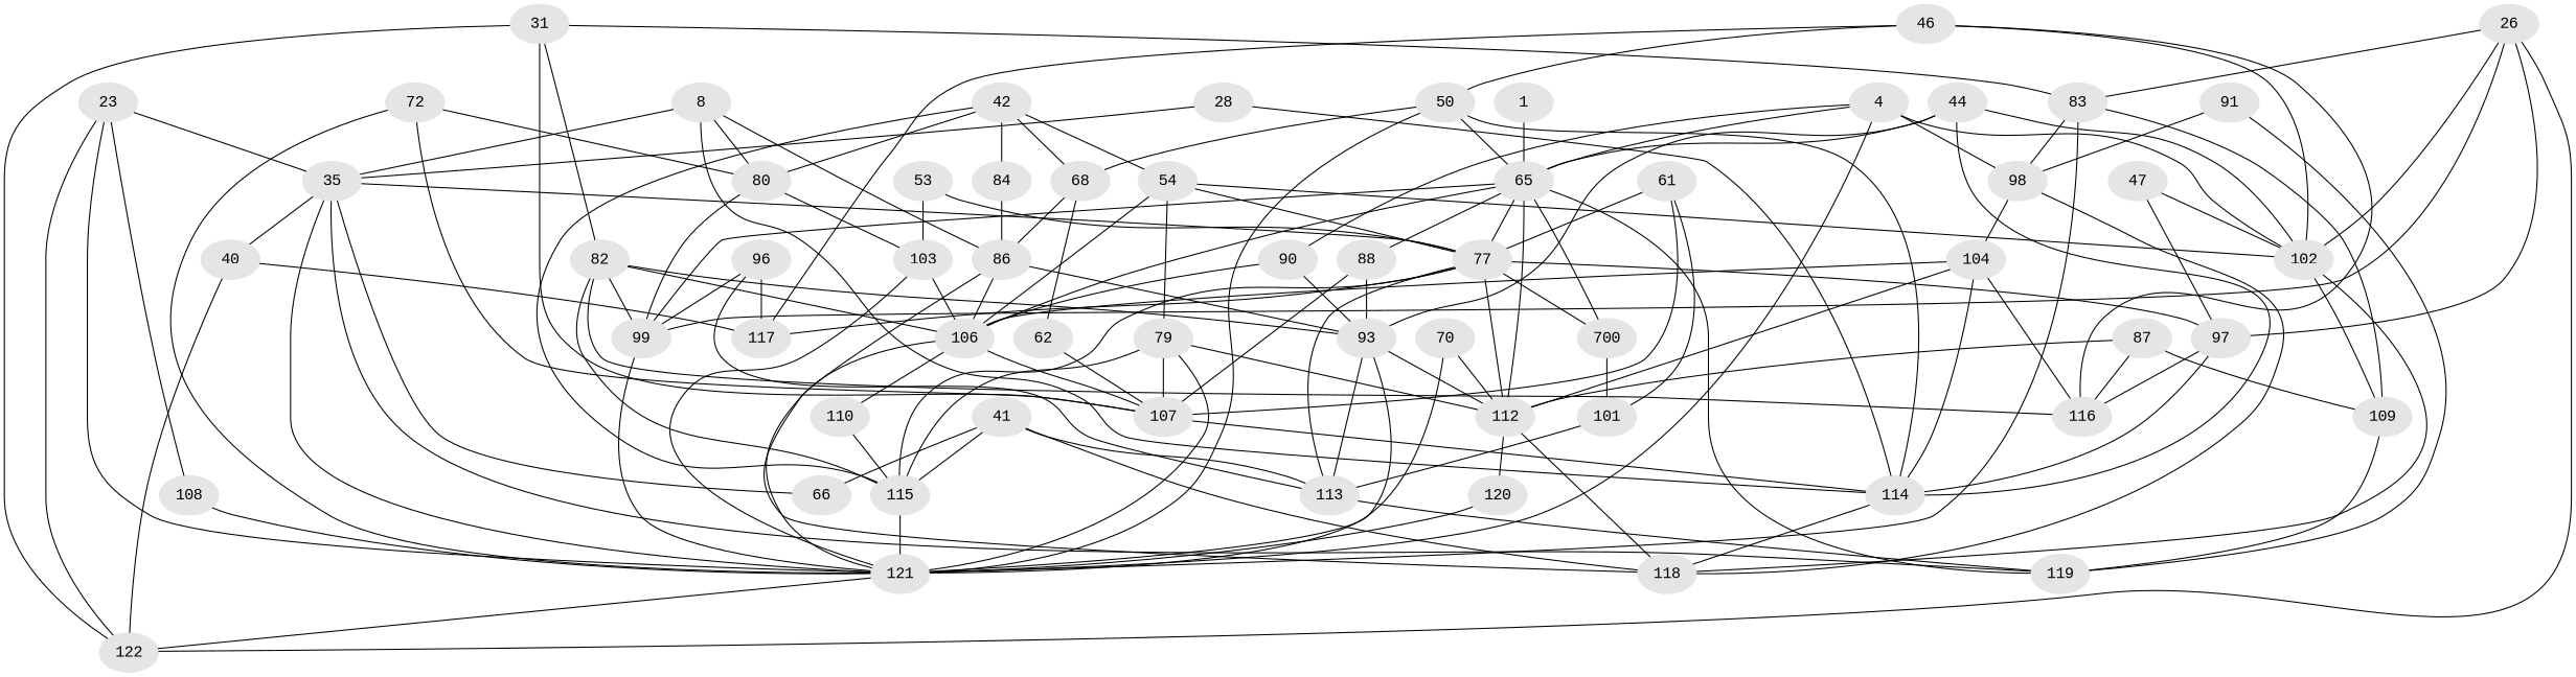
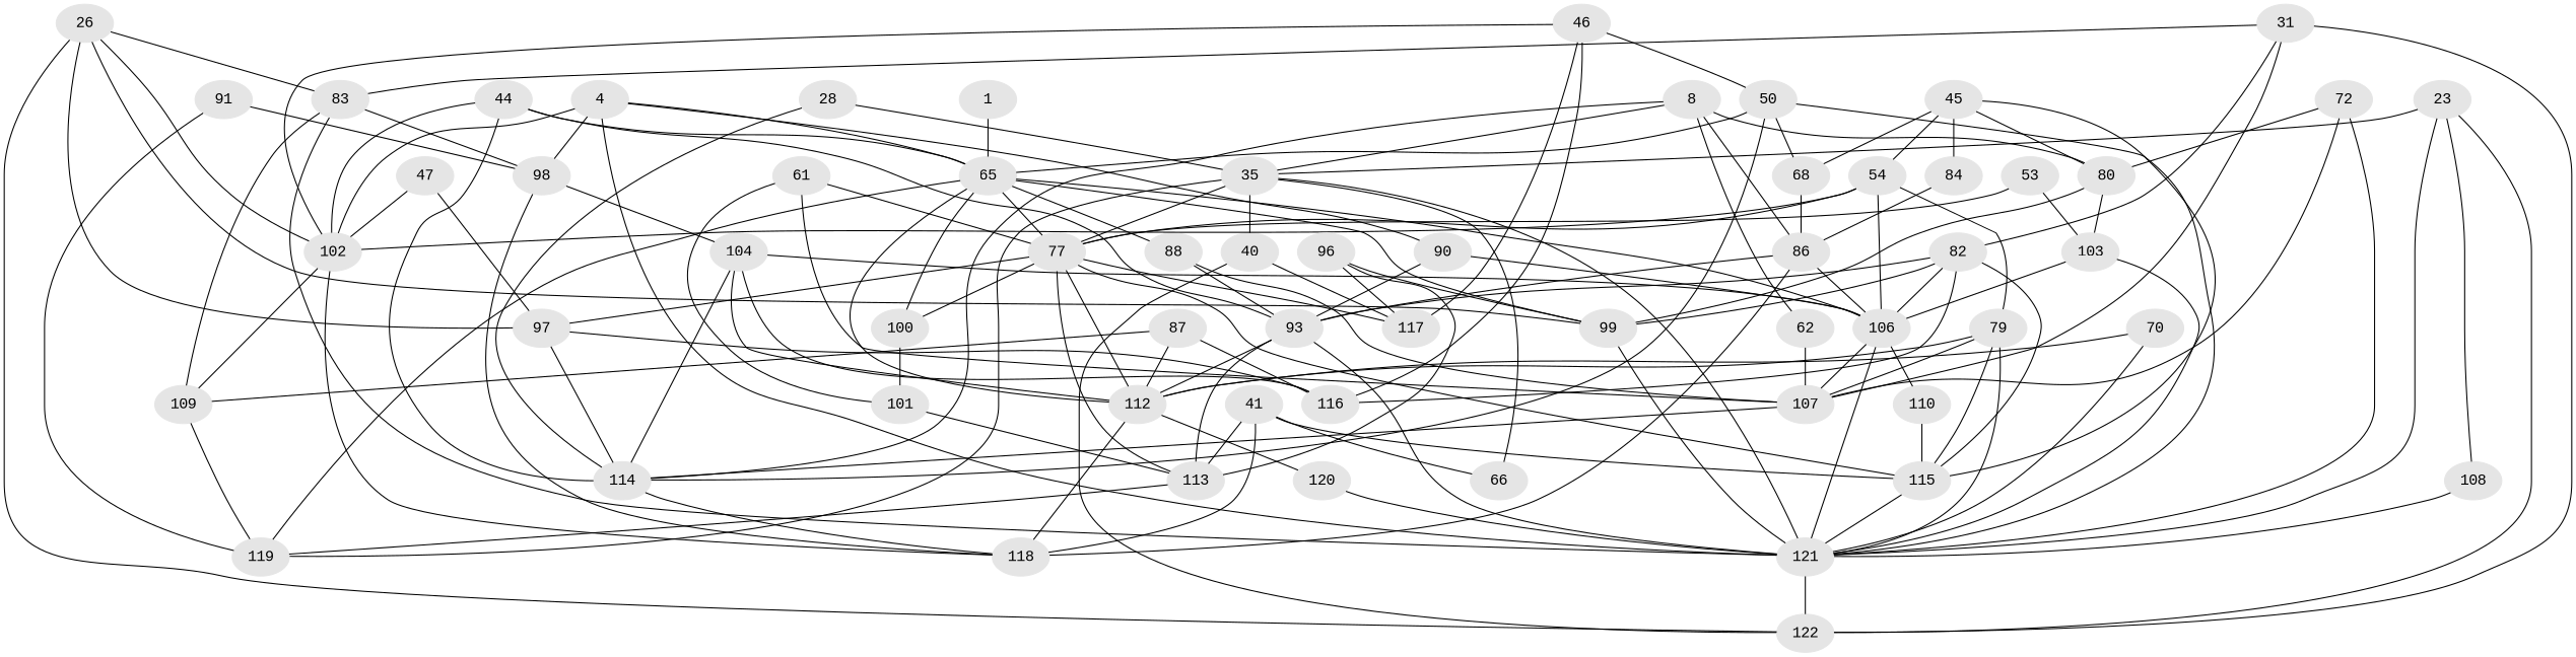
  graph {
    fontname="Liberation Mono"
    node [color=gray90 fontname="Liberation Mono" style=filled]
    edge [fontname="Liberation Mono"]
    65 [super="+56"]
    99 [super="+43"]
    77 [super="+2+75+64"]
    119 [super="+105"]
    106 [super="+85"]
    n6 [label=88]
-   100 [super="+51" label=700]
+   100 [super="+51"]
    112 [super="+27+89"]
    1
    4
    90 [super="+69"]
    98
    102 [super="+10"]
    121 [super="+3+95+92"]
    93 [super="+71+76"]
    118 [super="+39"]
    104 [super="+57"]
    109 [super="+12"]
    122 [super="+111"]
    35 [super="+11"]
    40
    66
    8
    62
    80
    86 [super="+34"]
    114 [super="+48"]
    107 [super="+49"]
    103
    83 [super="+45"]
    26
    97 [super="+73"]
    116 [super="+94"]
    28
    n35 [label=23]
    108
    82 [super="+21+78"]
    115 [super="+74+88"]
    31
    117 [super="+38"]
    113 [super="+15"]
    41 [super="+7"]
    54 [super="+14"]
    79
-   42
+   42 [label=45]
    68 [super="+55"]
    84
    44
    50 [super="+19"]
    46
    47
    53
    110
    61 [super="+30"]
    101 [super="+13"]
    120
    70
    72
    87
    91
    96
    65 -- 99
    65 -- 77
    65 -- 119
    65 -- 106
    65 -- n6 [weight=2]
    65 -- 100 [weight=2]
    65 -- 112
    99 -- 121 [weight=3]
    77 -- 100 [weight=2]
    77 -- 112 [weight=3]
    77 -- 97 [weight=2]
    77 -- 115 [weight=2]
    77 -- 117
    77 -- 113
    106 -- 121
    106 -- 107
    106 -- 110
    n6 -- 93 [weight=3]
    n6 -- 107
    100 -- 101
    112 -- 118 [weight=2]
    112 -- 120
    1 -- 65 [weight=2]
    4 -- 65
    4 -- 90
    4 -- 98
    4 -- 102
    4 -- 121
    90 -- 106 [weight=2]
    90 -- 93
    98 -- 118
    98 -- 104
    102 -- 118
    102 -- 109
    121 -- 122
    93 -- 112
    93 -- 121 [weight=3]
    93 -- 113
    104 -- 106
    104 -- 112
    104 -- 114
    104 -- 116
    109 -- 119 [weight=2]
    35 -- 77
    35 -- 119
    35 -- 121
    35 -- 40 [weight=2]
    35 -- 66
    40 -- 122
    40 -- 117 [weight=2]
    8 -- 35
-   68 -- 62
+   8 -- 62
    8 -- 80
    8 -- 86
    8 -- 114
    62 -- 107
    80 -- 99
    80 -- 103
    86 -- 106 [weight=3]
    86 -- 93 [weight=2]
    86 -- 118
    114 -- 118
    107 -- 114
    103 -- 106
    103 -- 121
    83 -- 98
    83 -- 121
    83 -- 109
    26 -- 99
    26 -- 102
    26 -- 122
    26 -- 83
    26 -- 97 [weight=2]
    97 -- 114
    97 -- 116
    28 -- 35
    28 -- 114
    n35 -- 121
    n35 -- 122
    n35 -- 35
    n35 -- 108
    108 -- 121
    82 -- 99
    82 -- 106
    82 -- 93 [weight=2]
    82 -- 116
    82 -- 115
    115 -- 121 [weight=2]
    31 -- 122
    31 -- 107 [weight=2]
    31 -- 83
    31 -- 82
    113 -- 119
    41 -- 118 [weight=2]
    41 -- 66
    41 -- 115
    41 -- 113 [weight=2]
    54 -- 77
    54 -- 106
    54 -- 102
    54 -- 79
    79 -- 112
    79 -- 121
    79 -- 107
    79 -- 115
    42 -- 80
    42 -- 115
    42 -- 54
    42 -- 68
    42 -- 84
    68 -- 86 [weight=2]
    84 -- 86
    44 -- 65
    44 -- 102
    44 -- 93
    44 -- 114
    50 -- 65
    50 -- 121
    50 -- 114
    50 -- 68
    46 -- 102
    46 -- 116
    46 -- 117
    46 -- 50
    47 -- 102
    47 -- 97
    53 -- 77
    53 -- 103
    110 -- 115 [weight=2]
    61 -- 77
    61 -- 107 [weight=3]
    61 -- 101
    101 -- 113
    120 -- 121
    70 -- 112
    70 -- 121
    72 -- 121
    72 -- 80
    72 -- 107
    87 -- 112
    87 -- 109
    87 -- 116
    91 -- 119
    91 -- 98
    96 -- 99
    96 -- 117
    96 -- 113
  }
